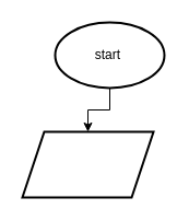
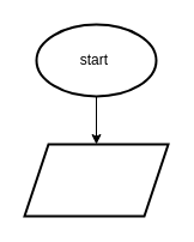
  <mxCell id="0" />
  <mxCell id="1" parent="0" />
  <mxCell id="2" value="" style="edgeStyle=orthogonalEdgeStyle;rounded=0;orthogonalLoop=1;jettySize=auto;html=1;" edge="1" parent="1" source="3" target="4"><mxGeometry relative="1" as="geometry" /></mxCell>
- <mxCell id="3" value="start&amp;nbsp;" style="strokeWidth=2;html=1;shape=mxgraph.flowchart.start_1;whiteSpace=wrap;" vertex="1" parent="1"><mxGeometry x="50" y="20" width="100" height="60" as="geometry" /></mxCell>
+ <mxCell id="3" value="start&amp;nbsp;" style="strokeWidth=2;html=1;shape=mxgraph.flowchart.start_1;whiteSpace=wrap;" vertex="1" parent="1"><mxGeometry x="30" y="20" width="100" height="60" as="geometry" /></mxCell>
  <mxCell id="4" value="" style="shape=parallelogram;perimeter=parallelogramPerimeter;whiteSpace=wrap;html=1;fixedSize=1;strokeWidth=2;" vertex="1" parent="1"><mxGeometry x="20" y="120" width="120" height="60" as="geometry" /></mxCell>
